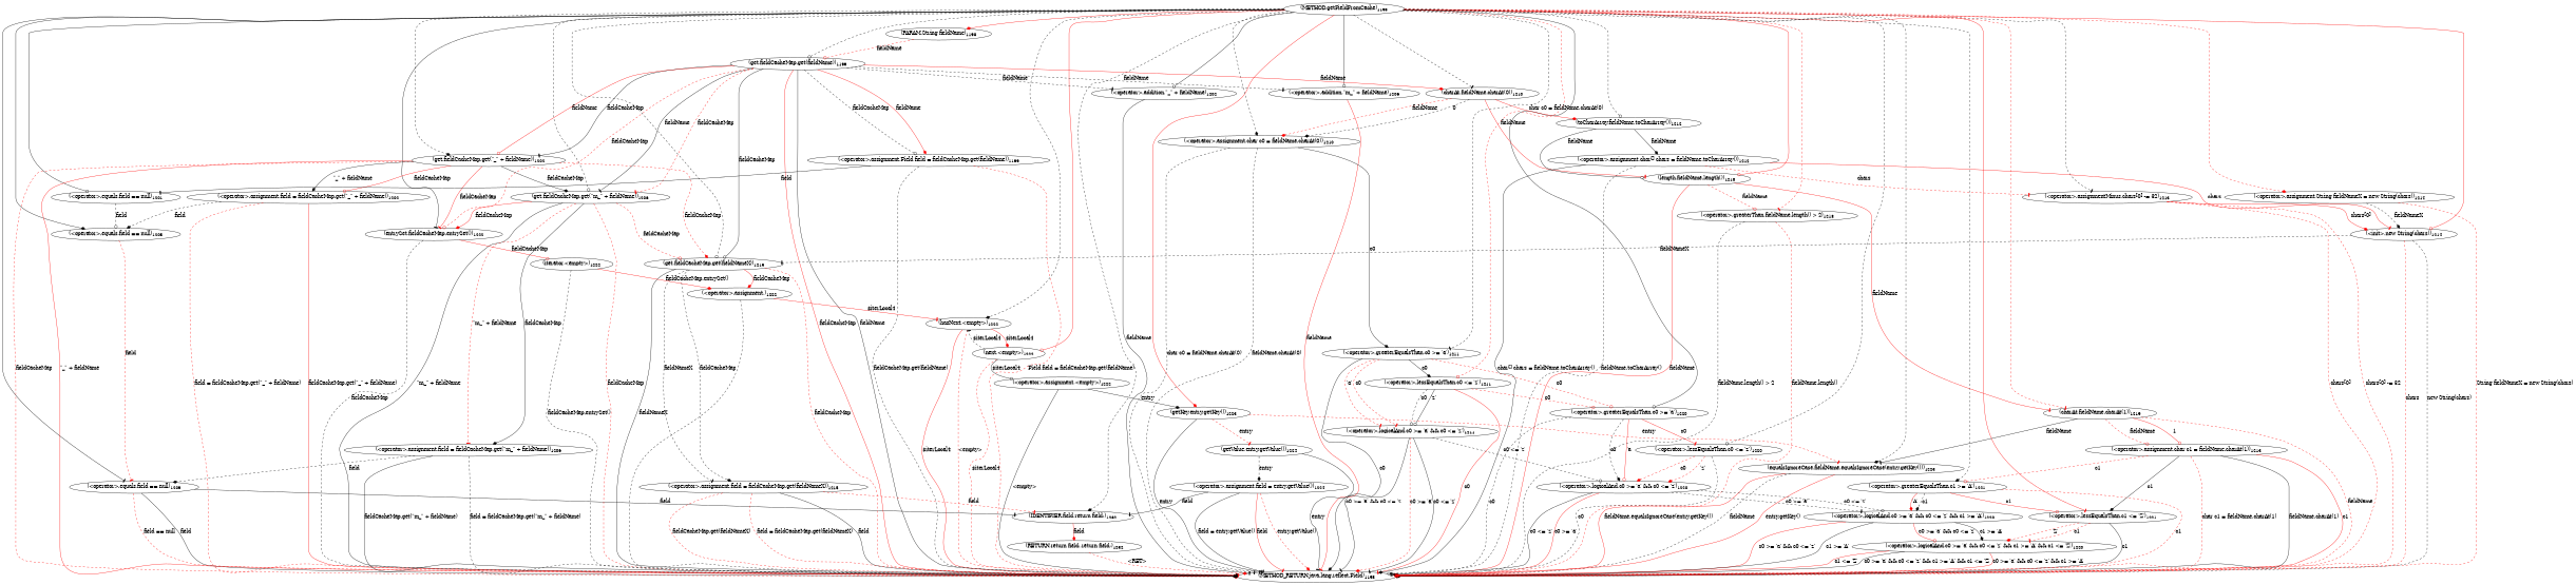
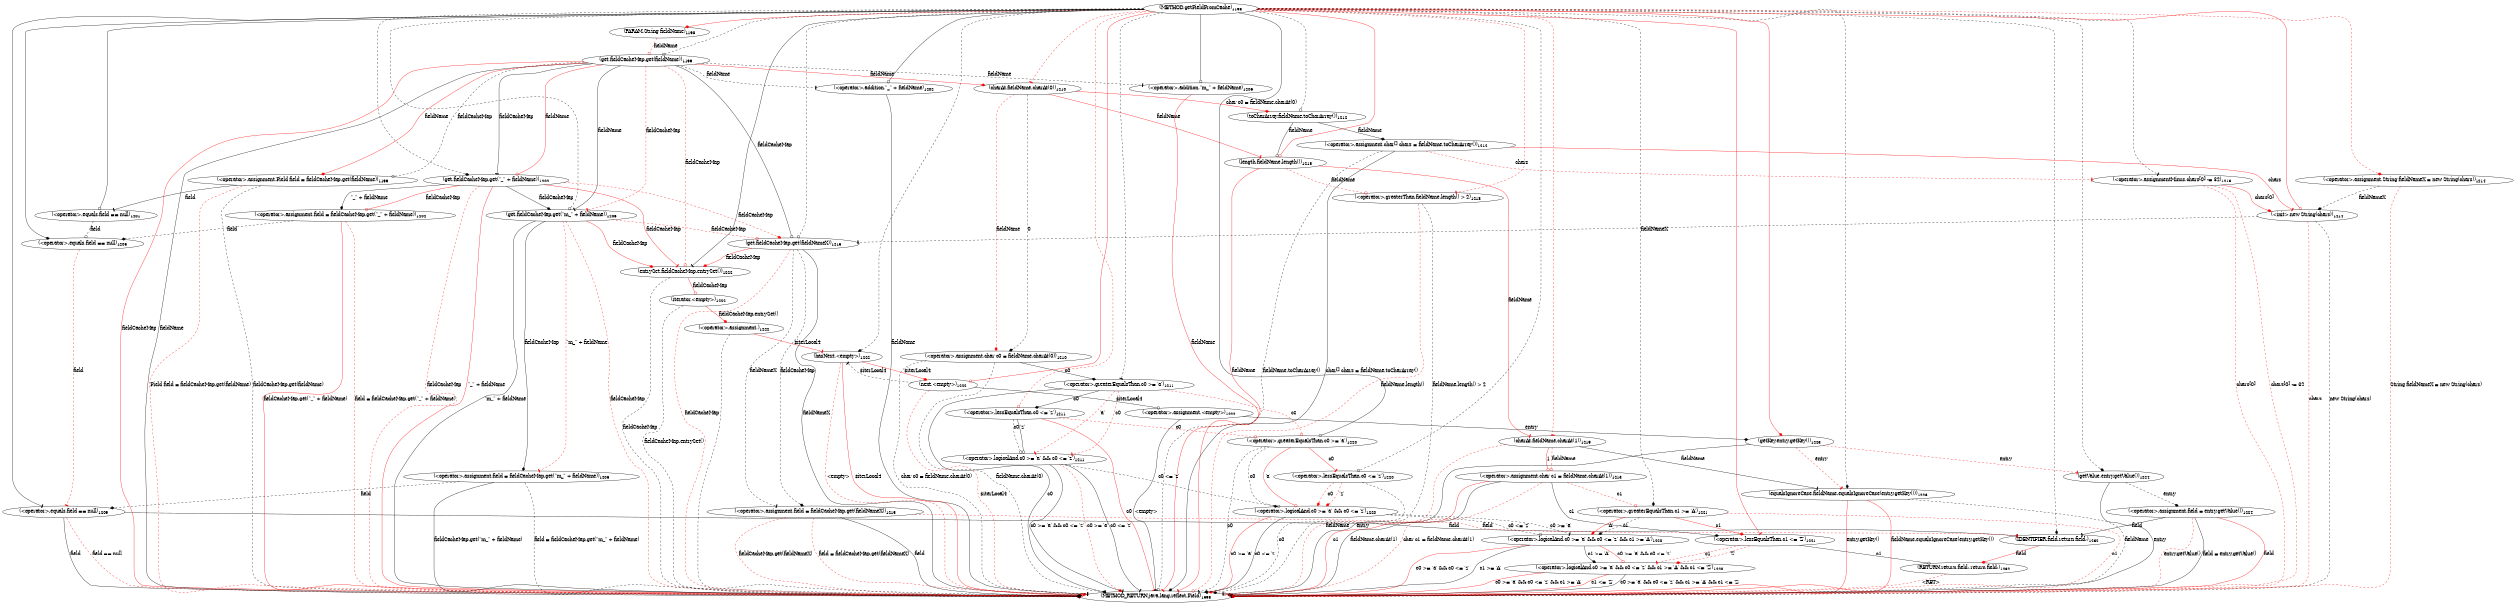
  digraph {
    edge [arrowhead=diamond color=red style=dashed]
    n1 [label=<(METHOD,getFieldFromCache)<SUB>1198</SUB>>]
    n2 [label=<(PARAM,String fieldName)<SUB>1198</SUB>>]
    n3 [label=<(&lt;operator&gt;.equals,field == null)<SUB>1201</SUB>>]
    n4 [label=<(&lt;operator&gt;.equals,field == null)<SUB>1205</SUB>>]
    n5 [label=<(&lt;operator&gt;.equals,field == null)<SUB>1209</SUB>>]
    n6 [label=<(IDENTIFIER,field,return field;)<SUB>1232</SUB>>]
    n7 [label=<(get,fieldCacheMap.get(fieldName))<SUB>1199</SUB>>]
    n8 [label=<(&lt;operator&gt;.greaterThan,fieldName.length() &gt; 2)<SUB>1218</SUB>>]
    n9 [label=<(get,fieldCacheMap.get(&quot;_&quot; + fieldName))<SUB>1202</SUB>>]
    n10 [label=<(get,fieldCacheMap.get(&quot;m_&quot; + fieldName))<SUB>1206</SUB>>]
    n11 [label=<(charAt,fieldName.charAt(0))<SUB>1210</SUB>>]
    n12 [label=<(&lt;operator&gt;.assignmentMinus,chars[0] -= 32)<SUB>1213</SUB>>]
    n13 [label=<(&lt;operator&gt;.assignment,String fieldNameX = new String(chars))<SUB>1214</SUB>>]
    n14 [label=<(&lt;init&gt;,new String(chars))<SUB>1214</SUB>>]
    n15 [label=<(&lt;operator&gt;.addition,&quot;_&quot; + fieldName)<SUB>1202</SUB>>]
    n16 [label=<(&lt;operator&gt;.addition,&quot;m_&quot; + fieldName)<SUB>1206</SUB>>]
    n17 [label=<(&lt;operator&gt;.greaterEqualsThan,c0 &gt;= 'a')<SUB>1211</SUB>>]
    n18 [label=<(&lt;operator&gt;.lessEqualsThan,c0 &lt;= 'z')<SUB>1211</SUB>>]
    n19 [label=<(length,fieldName.length())<SUB>1218</SUB>>]
    n20 [label=<(toCharArray,fieldName.toCharArray())<SUB>1212</SUB>>]
    n21 [label=<(get,fieldCacheMap.get(fieldNameX))<SUB>1215</SUB>>]
    n22 [label=<(charAt,fieldName.charAt(1))<SUB>1219</SUB>>]
    n23 [label=<(&lt;operator&gt;.lessEqualsThan,c1 &lt;= 'Z')<SUB>1221</SUB>>]
    n24 [label=<(hasNext,&lt;empty&gt;)<SUB>1222</SUB>>]
    n25 [label=<(&lt;operator&gt;.greaterEqualsThan,c1 &gt;= 'A')<SUB>1221</SUB>>]
    n26 [label=<(&lt;operator&gt;.greaterEqualsThan,c0 &gt;= 'a')<SUB>1220</SUB>>]
    n27 [label=<(&lt;operator&gt;.lessEqualsThan,c0 &lt;= 'z')<SUB>1220</SUB>>]
    n28 [label=<(entrySet,fieldCacheMap.entrySet())<SUB>1222</SUB>>]
    n29 [label=<(equalsIgnoreCase,fieldName.equalsIgnoreCase(entry.getKey()))<SUB>1223</SUB>>]
    n30 [label=<(next,&lt;empty&gt;)<SUB>1222</SUB>>]
    n31 [label=<(getKey,entry.getKey())<SUB>1223</SUB>>]
    n32 [label=<(getValue,entry.getValue())<SUB>1224</SUB>>]
-   n33 [label=<(METHOD_RETURN,java.lang.reflect.Field)<SUB>1198</SUB>>]
+   n33 [label=<(METHOD_RETURN,java.lang.reflect.Field)<SUB>1598</SUB>>]
    n34 [label=<(RETURN,return field;,return field;)<SUB>1232</SUB>>]
    n35 [label=<(&lt;operator&gt;.assignment,Field field = fieldCacheMap.get(fieldName))<SUB>1199</SUB>>]
    n36 [label=<(&lt;operator&gt;.assignment,field = fieldCacheMap.get(&quot;_&quot; + fieldName))<SUB>1202</SUB>>]
    n37 [label=<(&lt;operator&gt;.assignment,field = fieldCacheMap.get(&quot;m_&quot; + fieldName))<SUB>1206</SUB>>]
    n38 [label=<(&lt;operator&gt;.assignment,char c0 = fieldName.charAt(0))<SUB>1210</SUB>>]
    n39 [label=<(&lt;operator&gt;.logicalAnd,c0 &gt;= 'a' &amp;&amp; c0 &lt;= 'z')<SUB>1211</SUB>>]
    n40 [label=<(&lt;operator&gt;.assignment,char[] chars = fieldName.toCharArray())<SUB>1212</SUB>>]
    n41 [label=<(&lt;operator&gt;.assignment,field = fieldCacheMap.get(fieldNameX))<SUB>1215</SUB>>]
    n42 [label=<(&lt;operator&gt;.assignment,char c1 = fieldName.charAt(1))<SUB>1213</SUB>>]
    n43 [label=<(&lt;operator&gt;.logicalAnd,c0 &gt;= 'a' &amp;&amp; c0 &lt;= 'z' &amp;&amp; c1 &gt;= 'A' &amp;&amp; c1 &lt;= 'Z')<SUB>1220</SUB>>]
    n44 [label=<(&lt;operator&gt;.logicalAnd,c0 &gt;= 'a' &amp;&amp; c0 &lt;= 'z' &amp;&amp; c1 &gt;= 'A')<SUB>1220</SUB>>]
    n45 [label=<(&lt;operator&gt;.logicalAnd,c0 &gt;= 'a' &amp;&amp; c0 &lt;= 'z')<SUB>1220</SUB>>]
    n46 [label=<(iterator,&lt;empty&gt;)<SUB>1222</SUB>>]
    n47 [label=<(&lt;operator&gt;.assignment,&lt;empty&gt;)<SUB>1222</SUB>>]
    n48 [label=<(&lt;operator&gt;.assignment,field = entry.getValue())<SUB>1224</SUB>>]
    n49 [label=<(&lt;operator&gt;.assignment,)<SUB>1222</SUB>>]
    n1 -> n2 [style=solid]
    n1 -> n3 [arrowhead=odot color=black style=solid]
    n1 -> n4 [color=black style=solid]
    n1 -> n5 [arrowhead=tee color=black style=solid]
    n1 -> n6 [color=black]
    n1 -> n7 [arrowhead=odot color=black]
    n1 -> n8 [arrowhead=tee]
    n1 -> n9 [color=black]
    n1 -> n10 [arrowhead=odot color=black]
-   n1 -> n11 [arrowhead=tee color=black]
+   n1 -> n11 [arrowhead=tee]
    n1 -> n12 [arrowhead=tee color=black]
    n1 -> n13
    n1 -> n14 [arrowhead=odot style=solid]
    n1 -> n15 [arrowhead=odot color=black style=solid]
    n1 -> n16 [arrowhead=odot color=black style=solid]
    n1 -> n17 [arrowhead=tee color=black]
    n1 -> n18 [arrowhead=odot]
    n1 -> n19 [arrowhead=odot style=solid]
    n1 -> n20 [arrowhead=odot color=black]
    n1 -> n21 [arrowhead=odot color=black]
    n1 -> n22 [arrowhead=tee]
    n1 -> n23 [arrowhead=tee style=solid]
    n1 -> n24 [color=black]
    n1 -> n25 [color=black]
    n1 -> n26 [arrowhead=odot color=black style=solid]
    n1 -> n27 [arrowhead=odot color=black]
    n1 -> n28 [arrowhead=tee color=black style=solid]
    n1 -> n29 [color=black]
    n1 -> n30 [arrowhead=odot style=solid]
    n1 -> n31 [style=solid]
-   n1 -> n38 [color=black]
+   n1 -> n32 [color=black]
    n2 -> n7 [arrowhead=odot label=fieldName]
    n3 -> n4 [arrowhead=odot color=black label=field]
    n4 -> n5 [arrowhead=tee label=field]
    n5 -> n6 [arrowhead=tee color=black label=field style=solid]
    n5 -> n33 [arrowhead=odot color=black label=field style=solid]
    n5 -> n33 [arrowhead=tee label="field == null"]
    n6 -> n34 [label=field style=solid]
    n7 -> n9 [arrowhead=tee color=black label=fieldCacheMap style=solid]
    n7 -> n9 [arrowhead=odot label=fieldName style=solid]
    n7 -> n10 [arrowhead=tee label=fieldCacheMap]
    n7 -> n10 [arrowhead=tee color=black label=fieldName style=solid]
    n7 -> n11 [label=fieldName style=solid]
    n7 -> n15 [arrowhead=tee color=black label=fieldName]
    n7 -> n16 [arrowhead=tee color=black label=fieldName]
    n7 -> n21 [arrowhead=odot color=black label=fieldCacheMap style=solid]
    n7 -> n28 [arrowhead=odot label=fieldCacheMap]
    n7 -> n33 [arrowhead=tee label=fieldCacheMap style=solid]
    n7 -> n33 [arrowhead=odot color=black label=fieldName style=solid]
    n7 -> n35 [arrowhead=odot color=black label=fieldCacheMap]
    n7 -> n35 [label=fieldName style=solid]
    n8 -> n33 [arrowhead=odot label="fieldName.length()"]
    n8 -> n33 [color=black label="fieldName.length() &gt; 2"]
    n9 -> n10 [color=black label=fieldCacheMap style=solid]
    n9 -> n21 [label=fieldCacheMap]
    n9 -> n28 [arrowhead=tee label=fieldCacheMap style=solid]
    n9 -> n33 [label=fieldCacheMap]
    n9 -> n33 [arrowhead=tee label="&quot;_&quot; + fieldName" style=solid]
    n9 -> n36 [arrowhead=odot label=fieldCacheMap style=solid]
    n9 -> n36 [color=black label="&quot;_&quot; + fieldName" style=solid]
    n10 -> n21 [arrowhead=odot label=fieldCacheMap]
    n10 -> n28 [label=fieldCacheMap style=solid]
    n10 -> n33 [arrowhead=odot label=fieldCacheMap]
    n10 -> n33 [arrowhead=odot color=black label="&quot;m_&quot; + fieldName" style=solid]
    n10 -> n37 [color=black label=fieldCacheMap style=solid]
    n10 -> n37 [arrowhead=tee label="&quot;m_&quot; + fieldName"]
    n11 -> n19 [arrowhead=tee label=fieldName style=solid]
    n11 -> n20 [label="char c0 = fieldName.charAt(0)" style=solid]
    n11 -> n38 [label=fieldName]
    n11 -> n38 [color=black label=0]
    n12 -> n14 [label="chars[0]" style=solid]
    n12 -> n33 [arrowhead=odot label="chars[0]"]
    n12 -> n33 [arrowhead=odot label="chars[0] -= 32"]
    n13 -> n14 [color=black label=fieldNameX]
    n13 -> n33 [arrowhead=odot label="String fieldNameX = new String(chars)"]
    n14 -> n21 [arrowhead=tee color=black label=fieldNameX]
    n14 -> n33 [arrowhead=tee label=chars]
    n14 -> n33 [arrowhead=tee color=black label="new String(chars)"]
    n15 -> n33 [arrowhead=tee color=black label=fieldName style=solid]
    n16 -> n33 [arrowhead=tee label=fieldName style=solid]
    n17 -> n18 [color=black label=c0 style=solid]
    n17 -> n26 [arrowhead=odot label=c0]
    n17 -> n33 [color=black label=c0 style=solid]
    n17 -> n39 [arrowhead=tee label=c0]
    n17 -> n39 [arrowhead=tee label="'a'"]
    n18 -> n26 [arrowhead=odot label=c0]
    n18 -> n33 [arrowhead=tee label=c0 style=solid]
    n18 -> n39 [arrowhead=odot color=black label=c0]
    n18 -> n39 [arrowhead=odot color=black label="'z'" style=solid]
    n19 -> n8 [arrowhead=odot label=fieldName]
    n19 -> n22 [arrowhead=tee label=fieldName style=solid]
    n19 -> n33 [arrowhead=tee label=fieldName style=solid]
    n20 -> n19 [arrowhead=odot color=black label=fieldName style=solid]
    n20 -> n40 [color=black label=fieldName style=solid]
-   n21 -> n49 [label=fieldCacheMap style=solid]
+   n21 -> n28 [label=fieldCacheMap style=solid]
    n21 -> n33 [arrowhead=odot label=fieldCacheMap]
    n21 -> n33 [arrowhead=odot color=black label=fieldNameX style=solid]
    n21 -> n41 [color=black label=fieldCacheMap]
    n21 -> n41 [arrowhead=tee color=black label=fieldNameX]
    n22 -> n29 [arrowhead=tee color=black label=fieldName style=solid]
    n22 -> n33 [arrowhead=odot label=fieldName]
    n22 -> n42 [arrowhead=odot label=fieldName]
    n22 -> n42 [arrowhead=odot label=1 style=solid]
-   n23 -> n33 [arrowhead=odot color=black label=c1 style=solid]
+   n23 -> n34 [arrowhead=odot color=black label=c1 style=solid]
    n23 -> n43 [arrowhead=tee label=c1]
    n23 -> n43 [label="'Z'"]
    n24 -> n30 [label="$iterLocal4" style=solid]
    n24 -> n33 [label="$iterLocal4" style=solid]
    n24 -> n33 [arrowhead=odot label="&lt;empty&gt;"]
-   n25 -> n23 [arrowhead=odot label=c1 style=solid]
+   n25 -> n23 [label=c1 style=solid]
    n25 -> n33 [label=c1]
    n25 -> n44 [color=black label=c1]
    n25 -> n44 [label="'A'" style=solid]
    n26 -> n27 [arrowhead=tee label=c0 style=solid]
    n26 -> n33 [arrowhead=tee color=black label=c0]
    n26 -> n45 [color=black label=c0]
    n26 -> n45 [arrowhead=odot label="'a'" style=solid]
    n27 -> n33 [color=black label=c0]
    n27 -> n45 [label=c0]
    n27 -> n45 [label="'z'"]
    n28 -> n33 [arrowhead=odot color=black label=fieldCacheMap]
    n28 -> n46 [arrowhead=odot label=fieldCacheMap style=solid]
    n29 -> n33 [arrowhead=odot color=black label=fieldName]
    n29 -> n33 [arrowhead=odot label="entry.getKey()" style=solid]
    n29 -> n33 [label="fieldName.equalsIgnoreCase(entry.getKey())" style=solid]
    n30 -> n24 [arrowhead=tee color=black label="$iterLocal4"]
    n30 -> n33 [label="$iterLocal4"]
    n30 -> n47 [arrowhead=odot color=black label="$iterLocal4" style=solid]
    n31 -> n29 [arrowhead=tee label=entry]
    n31 -> n32 [arrowhead=tee label=entry]
    n31 -> n33 [arrowhead=tee color=black label=entry style=solid]
    n32 -> n33 [arrowhead=tee color=black label=entry style=solid]
    n32 -> n48 [color=black label=entry]
    n34 -> n33 [label="&lt;RET&gt;"]
    n35 -> n3 [arrowhead=tee color=black label=field style=solid]
    n35 -> n33 [arrowhead=odot color=black label="fieldCacheMap.get(fieldName)"]
    n35 -> n33 [arrowhead=tee label="Field field = fieldCacheMap.get(fieldName)"]
    n36 -> n4 [color=black label=field]
    n36 -> n33 [arrowhead=odot label="fieldCacheMap.get(&quot;_&quot; + fieldName)" style=solid]
    n36 -> n33 [arrowhead=odot label="field = fieldCacheMap.get(&quot;_&quot; + fieldName)"]
    n37 -> n5 [color=black label=field]
    n37 -> n33 [color=black label="fieldCacheMap.get(&quot;m_&quot; + fieldName)" style=solid]
    n37 -> n33 [color=black label="field = fieldCacheMap.get(&quot;m_&quot; + fieldName)"]
    n38 -> n17 [color=black label=c0 style=solid]
    n38 -> n33 [arrowhead=tee color=black label="fieldName.charAt(0)"]
    n38 -> n33 [arrowhead=tee color=black label="char c0 = fieldName.charAt(0)"]
    n39 -> n33 [label="c0 &gt;= 'a'"]
    n39 -> n33 [arrowhead=tee color=black label="c0 &lt;= 'z'" style=solid]
    n39 -> n33 [arrowhead=tee color=black label="c0 &gt;= 'a' &amp;&amp; c0 &lt;= 'z'" style=solid]
    n39 -> n45 [arrowhead=odot color=black label="c0 &lt;= 'z'"]
    n40 -> n12 [arrowhead=tee label=chars]
    n40 -> n14 [arrowhead=tee label=chars style=solid]
    n40 -> n33 [arrowhead=odot color=black label="fieldName.toCharArray()"]
    n40 -> n33 [color=black label="char[] chars = fieldName.toCharArray()" style=solid]
    n41 -> n6 [arrowhead=tee label=field]
    n41 -> n33 [color=black label=field style=solid]
    n41 -> n33 [arrowhead=odot label="fieldCacheMap.get(fieldNameX)"]
    n41 -> n33 [arrowhead=odot label="field = fieldCacheMap.get(fieldNameX)"]
    n42 -> n23 [color=black label=c1 style=solid]
    n42 -> n25 [arrowhead=odot label=c1]
    n42 -> n33 [arrowhead=odot label=c1 style=solid]
    n42 -> n33 [color=black label="fieldName.charAt(1)" style=solid]
    n42 -> n33 [label="char c1 = fieldName.charAt(1)"]
    n43 -> n33 [label="c0 &gt;= 'a' &amp;&amp; c0 &lt;= 'z' &amp;&amp; c1 &gt;= 'A'" style=solid]
    n43 -> n33 [arrowhead=tee label="c1 &lt;= 'Z'" style=solid]
    n43 -> n33 [arrowhead=odot color=black label="c0 &gt;= 'a' &amp;&amp; c0 &lt;= 'z' &amp;&amp; c1 &gt;= 'A' &amp;&amp; c1 &lt;= 'Z'" style=solid]
    n44 -> n33 [arrowhead=odot label="c0 &gt;= 'a' &amp;&amp; c0 &lt;= 'z'" style=solid]
    n44 -> n33 [color=black label="c1 &gt;= 'A'" style=solid]
    n44 -> n43 [arrowhead=odot label="c0 &gt;= 'a' &amp;&amp; c0 &lt;= 'z'" style=solid]
    n44 -> n43 [color=black label="c1 &gt;= 'A'" style=solid]
    n45 -> n33 [label="c0 &gt;= 'a'" style=solid]
    n45 -> n33 [arrowhead=tee color=black label="c0 &lt;= 'z'" style=solid]
    n45 -> n44 [arrowhead=tee color=black label="c0 &gt;= 'a'"]
    n45 -> n44 [arrowhead=odot color=black label="c0 &lt;= 'z'"]
    n46 -> n33 [arrowhead=tee color=black label="fieldCacheMap.entrySet()"]
    n46 -> n49 [label="fieldCacheMap.entrySet()" style=solid]
    n47 -> n31 [color=black label=entry style=solid]
    n47 -> n33 [arrowhead=tee color=black label="&lt;empty&gt;" style=solid]
    n48 -> n6 [arrowhead=tee color=black label=field style=solid]
    n48 -> n33 [arrowhead=tee label=field style=solid]
    n48 -> n33 [label="entry.getValue()"]
    n48 -> n33 [arrowhead=tee color=black label="field = entry.getValue()" style=solid]
    n49 -> n24 [arrowhead=tee label="$iterLocal4" style=solid]
    n49 -> n33 [color=black]
  }
